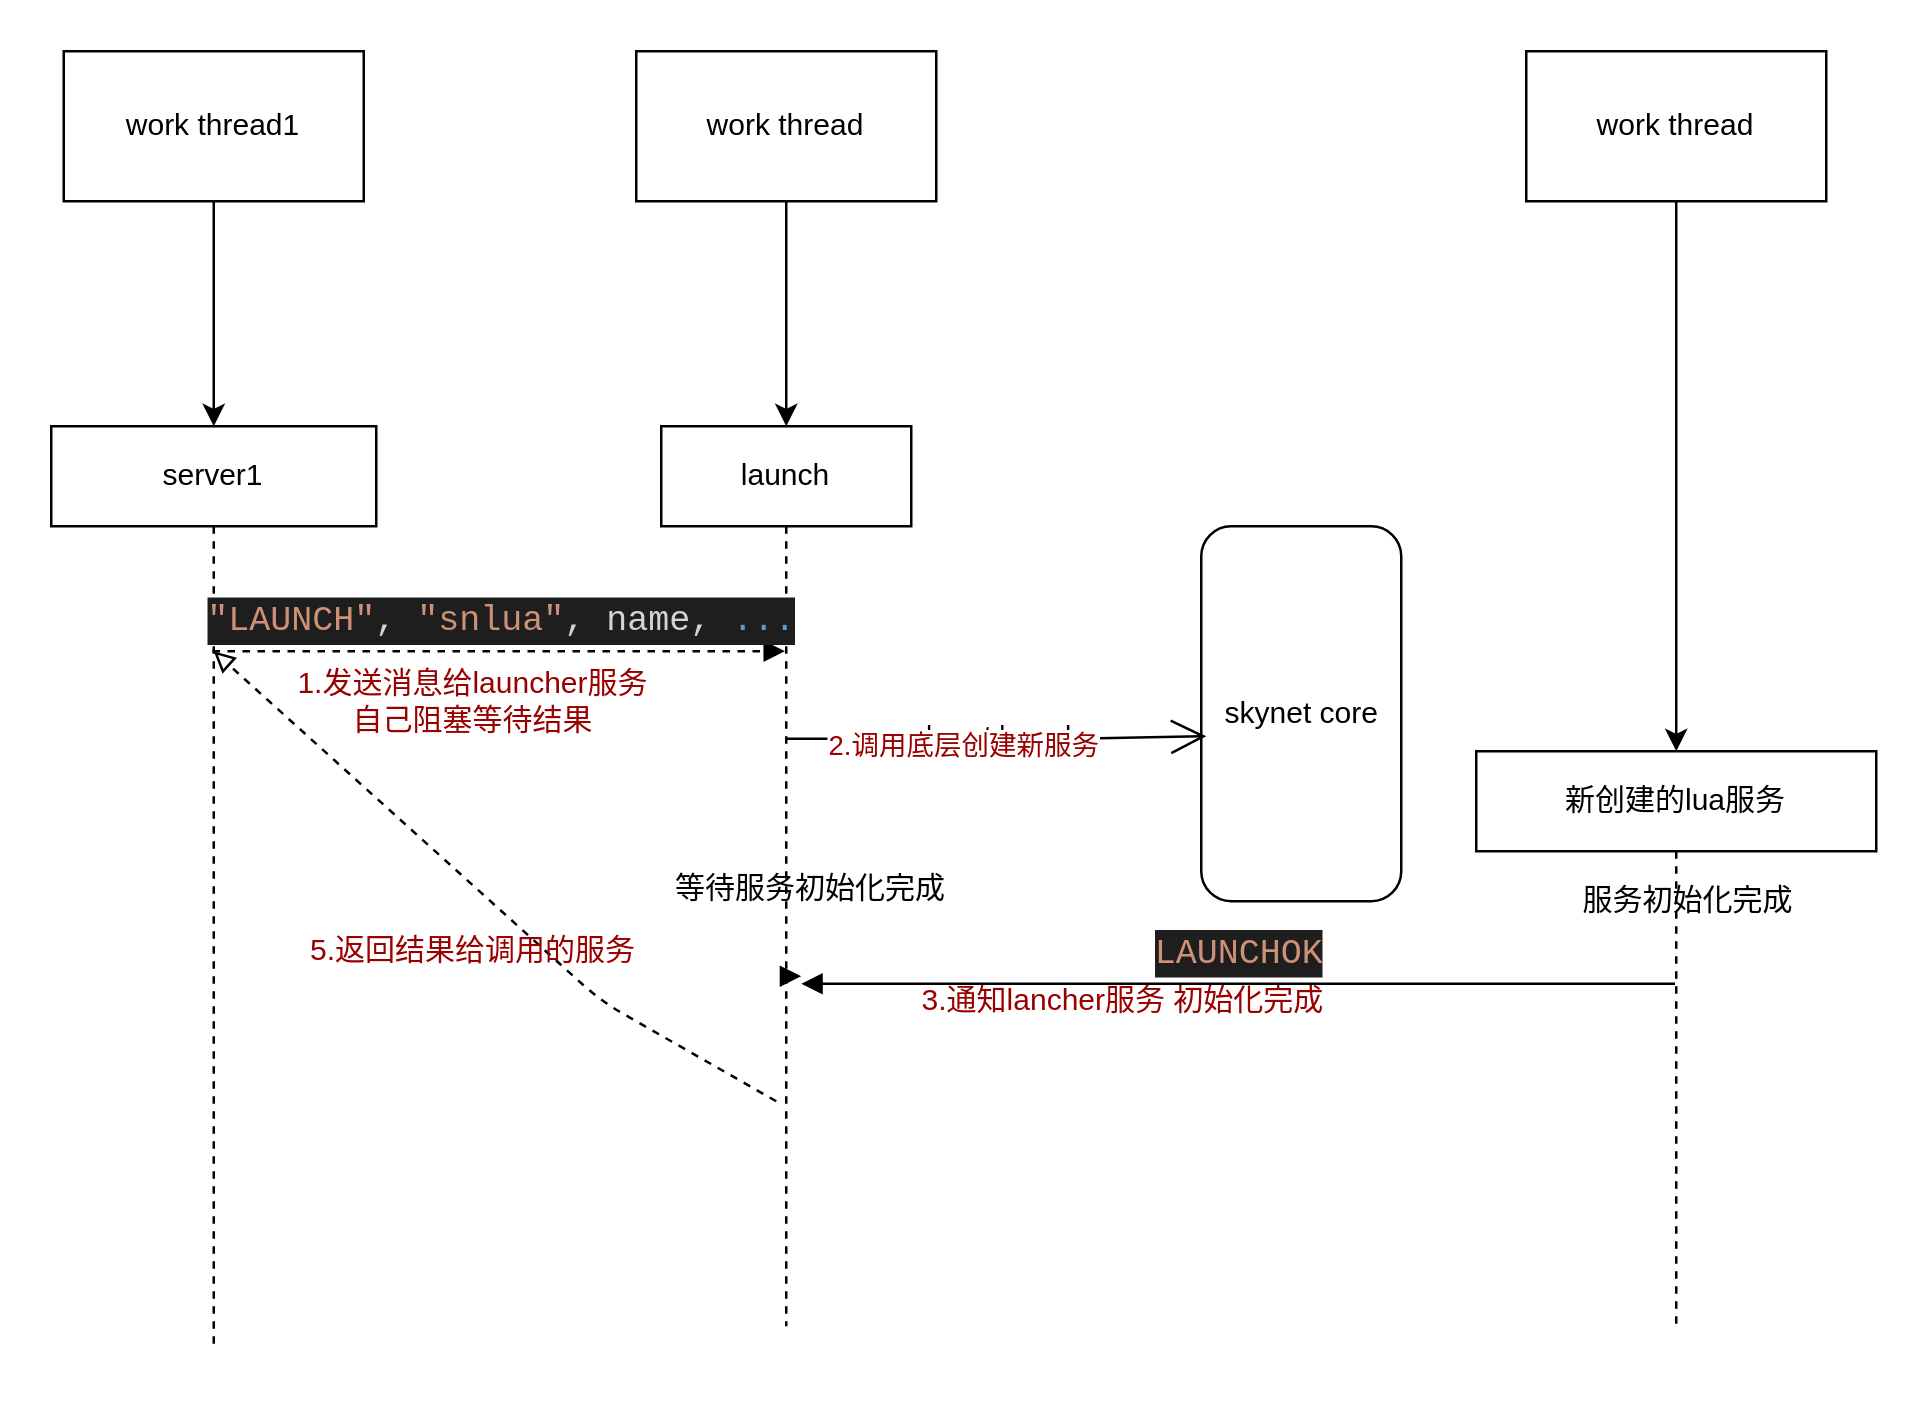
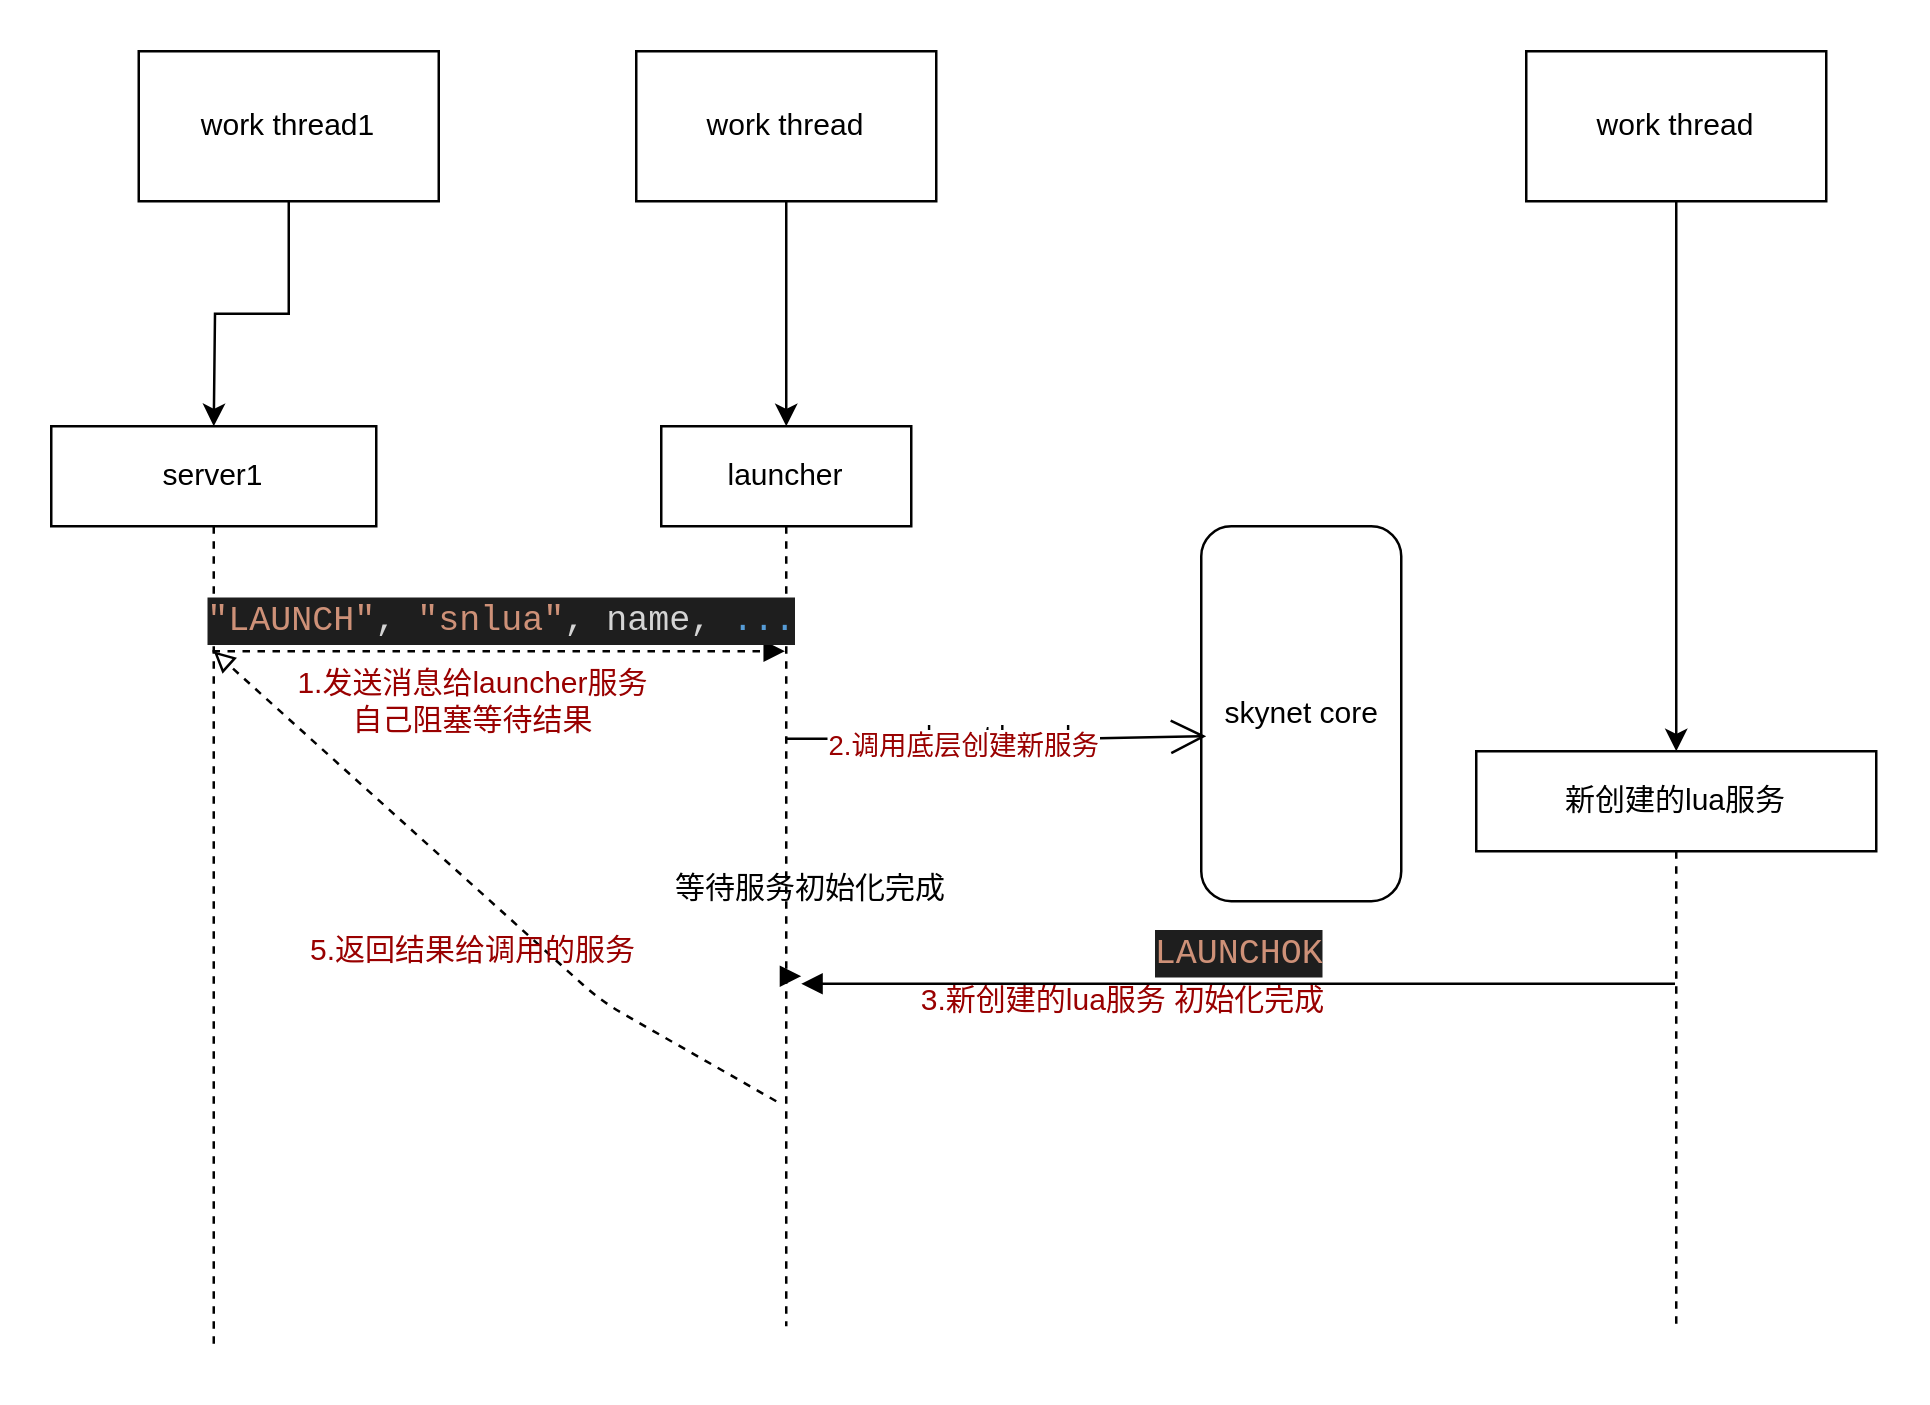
  <mxCell id="0" />
  <mxCell id="1" parent="0" />
  <mxCell id="2" value="server1" style="shape=umlLifeline;perimeter=lifelinePerimeter;whiteSpace=wrap;html=1;container=1;collapsible=0;recursiveResize=0;outlineConnect=0;" parent="1" vertex="1"><mxGeometry x="20" y="170" width="130" height="370" as="geometry" /></mxCell>
- <mxCell id="3" value="launch" style="shape=umlLifeline;perimeter=lifelinePerimeter;whiteSpace=wrap;html=1;container=1;collapsible=0;recursiveResize=0;outlineConnect=0;" parent="1" vertex="1"><mxGeometry x="264" y="170" width="100" height="360" as="geometry" /></mxCell>
+ <mxCell id="3" value="launcher" style="shape=umlLifeline;perimeter=lifelinePerimeter;whiteSpace=wrap;html=1;container=1;collapsible=0;recursiveResize=0;outlineConnect=0;" parent="1" vertex="1"><mxGeometry x="264" y="170" width="100" height="360" as="geometry" /></mxCell>
  <mxCell id="4" value="等待服务初始化完成" style="text;html=1;strokeColor=none;fillColor=none;align=center;verticalAlign=middle;whiteSpace=wrap;rounded=0;" parent="3" vertex="1"><mxGeometry y="175" width="120" height="20" as="geometry" /></mxCell>
  <mxCell id="5" value="新创建的lua服务" style="shape=umlLifeline;perimeter=lifelinePerimeter;whiteSpace=wrap;html=1;container=1;collapsible=0;recursiveResize=0;outlineConnect=0;" parent="1" vertex="1"><mxGeometry x="590" y="300" width="160" height="230" as="geometry" /></mxCell>
- <mxCell id="6" value="服务初始化完成" style="text;html=1;strokeColor=none;fillColor=none;align=center;verticalAlign=middle;whiteSpace=wrap;rounded=0;" parent="5" vertex="1"><mxGeometry x="10" y="50" width="150" height="20" as="geometry" /></mxCell>
  <mxCell id="7" value="&lt;div style=&quot;color: rgb(212 , 212 , 212) ; background-color: rgb(30 , 30 , 30) ; font-family: &amp;#34;consolas&amp;#34; , &amp;#34;courier new&amp;#34; , monospace ; font-size: 14px ; line-height: 19px&quot;&gt;&lt;span style=&quot;color: #ce9178&quot;&gt;&quot;LAUNCH&quot;&lt;/span&gt;,&amp;nbsp;&lt;span style=&quot;color: #ce9178&quot;&gt;&quot;snlua&quot;&lt;/span&gt;,&amp;nbsp;name,&amp;nbsp;&lt;span style=&quot;color: #569cd6&quot;&gt;...&lt;/span&gt;&lt;/div&gt;" style="html=1;verticalAlign=bottom;endArrow=block;dashed=1;" parent="1" source="2" target="3" edge="1"><mxGeometry relative="1" as="geometry"><mxPoint x="10" y="440" as="sourcePoint" /><Array as="points"><mxPoint x="140" y="260" /><mxPoint x="210" y="260" /></Array></mxGeometry></mxCell>
  <mxCell id="8" value="skynet core" style="html=1;rounded=1;" parent="1" vertex="1"><mxGeometry x="480" y="210" width="80" height="150" as="geometry" /></mxCell>
  <mxCell id="9" value="" style="endArrow=open;endFill=1;endSize=12;html=1;entryX=0.025;entryY=0.56;entryDx=0;entryDy=0;entryPerimeter=0;" parent="1" target="8" edge="1"><mxGeometry width="160" relative="1" as="geometry"><mxPoint x="314" y="295" as="sourcePoint" /><mxPoint x="464" y="250" as="targetPoint" /><Array as="points"><mxPoint x="429" y="295" /></Array></mxGeometry></mxCell>
  <mxCell id="10" value="skynet.launch" style="edgeLabel;html=1;align=center;verticalAlign=middle;resizable=0;points=[];" parent="9" vertex="1" connectable="0"><mxGeometry x="-0.008" y="2" relative="1" as="geometry"><mxPoint as="offset" /></mxGeometry></mxCell>
  <mxCell id="11" value="&lt;font color=&quot;#990000&quot;&gt;2.调用底层创建新服务&lt;/font&gt;" style="edgeLabel;html=1;align=center;verticalAlign=middle;resizable=0;points=[];" parent="9" vertex="1" connectable="0"><mxGeometry x="-0.162" y="-2" relative="1" as="geometry"><mxPoint as="offset" /></mxGeometry></mxCell>
  <mxCell id="12" value="" style="endArrow=block;dashed=1;endFill=0;html=1;" parent="1" edge="1"><mxGeometry width="160" relative="1" as="geometry"><mxPoint x="310" y="440" as="sourcePoint" /><mxPoint x="85" y="260" as="targetPoint" /><Array as="points"><mxPoint x="310" y="440" /><mxPoint x="240" y="400" /></Array></mxGeometry></mxCell>
  <mxCell id="13" value="&lt;div style=&quot;color: rgb(212 , 212 , 212) ; background-color: rgb(30 , 30 , 30) ; font-family: &amp;#34;consolas&amp;#34; , &amp;#34;courier new&amp;#34; , monospace ; font-size: 14px ; line-height: 19px&quot;&gt;&lt;div style=&quot;font-family: &amp;#34;consolas&amp;#34; , &amp;#34;courier new&amp;#34; , monospace ; line-height: 19px&quot;&gt;&lt;br&gt;&lt;/div&gt;&lt;/div&gt;" style="html=1;verticalAlign=bottom;endArrow=block;" parent="1" source="3" edge="1"><mxGeometry relative="1" as="geometry"><mxPoint x="79.5" y="270" as="sourcePoint" /><mxPoint x="320" y="390" as="targetPoint" /><Array as="points" /></mxGeometry></mxCell>
  <mxCell id="14" value="&lt;font color=&quot;#990000&quot;&gt;1.发送消息给launcher服务 自己阻塞等待结果&lt;/font&gt;" style="text;html=1;strokeColor=none;fillColor=none;align=center;verticalAlign=middle;whiteSpace=wrap;rounded=0;" parent="1" vertex="1"><mxGeometry x="114" y="270" width="150" height="20" as="geometry" /></mxCell>
- <mxCell id="15" value="&lt;font color=&quot;#990000&quot;&gt;3.通知lancher服务 初始化完成&lt;/font&gt;" style="text;html=1;strokeColor=none;fillColor=none;align=center;verticalAlign=middle;whiteSpace=wrap;rounded=0;" parent="1" vertex="1"><mxGeometry x="364" y="390" width="170" height="20" as="geometry" /></mxCell>
+ <mxCell id="15" value="&lt;font color=&quot;#990000&quot;&gt;3.新创建的lua服务 初始化完成&lt;/font&gt;" style="text;html=1;strokeColor=none;fillColor=none;align=center;verticalAlign=middle;whiteSpace=wrap;rounded=0;" parent="1" vertex="1"><mxGeometry x="364" y="390" width="170" height="20" as="geometry" /></mxCell>
  <mxCell id="16" value="&lt;div style=&quot;color: rgb(212 , 212 , 212) ; background-color: rgb(30 , 30 , 30) ; font-family: &amp;#34;consolas&amp;#34; , &amp;#34;courier new&amp;#34; , monospace ; font-size: 14px ; line-height: 19px&quot;&gt;&lt;div style=&quot;font-family: &amp;#34;consolas&amp;#34; , &amp;#34;courier new&amp;#34; , monospace ; line-height: 19px&quot;&gt;&lt;span style=&quot;color: #ce9178&quot;&gt;LAUNCHOK&lt;/span&gt;&lt;/div&gt;&lt;/div&gt;" style="html=1;verticalAlign=bottom;endArrow=block;" parent="1" source="5" edge="1"><mxGeometry relative="1" as="geometry"><mxPoint x="569.5" y="390" as="sourcePoint" /><mxPoint x="320" y="393" as="targetPoint" /><Array as="points" /></mxGeometry></mxCell>
  <mxCell id="17" value="&lt;font color=&quot;#990000&quot;&gt;5.返回结果给调用的服务&lt;/font&gt;" style="text;html=1;strokeColor=none;fillColor=none;align=center;verticalAlign=middle;whiteSpace=wrap;rounded=0;" parent="1" vertex="1"><mxGeometry x="114" y="370" width="150" height="20" as="geometry" /></mxCell>
  <mxCell id="18" value="" style="edgeStyle=orthogonalEdgeStyle;rounded=0;orthogonalLoop=1;jettySize=auto;html=1;" parent="1" source="19" edge="1"><mxGeometry relative="1" as="geometry"><mxPoint x="85" y="170" as="targetPoint" /></mxGeometry></mxCell>
- <mxCell id="19" value="work thread1" style="rounded=0;whiteSpace=wrap;html=1;" parent="1" vertex="1"><mxGeometry x="25" y="20" width="120" height="60" as="geometry" /></mxCell>
+ <mxCell id="19" value="work thread1" style="rounded=0;whiteSpace=wrap;html=1;" parent="1" vertex="1"><mxGeometry x="55" y="20" width="120" height="60" as="geometry" /></mxCell>
  <mxCell id="20" value="" style="edgeStyle=orthogonalEdgeStyle;rounded=0;orthogonalLoop=1;jettySize=auto;html=1;" parent="1" source="21" edge="1"><mxGeometry relative="1" as="geometry"><mxPoint x="314" y="170" as="targetPoint" /></mxGeometry></mxCell>
  <mxCell id="21" value="work thread" style="rounded=0;whiteSpace=wrap;html=1;" parent="1" vertex="1"><mxGeometry x="254" y="20" width="120" height="60" as="geometry" /></mxCell>
  <mxCell id="22" value="" style="edgeStyle=orthogonalEdgeStyle;rounded=0;orthogonalLoop=1;jettySize=auto;html=1;" parent="1" source="23" edge="1"><mxGeometry relative="1" as="geometry"><mxPoint x="670" y="300" as="targetPoint" /></mxGeometry></mxCell>
  <mxCell id="23" value="work thread" style="rounded=0;whiteSpace=wrap;html=1;" parent="1" vertex="1"><mxGeometry x="610" y="20" width="120" height="60" as="geometry" /></mxCell>
